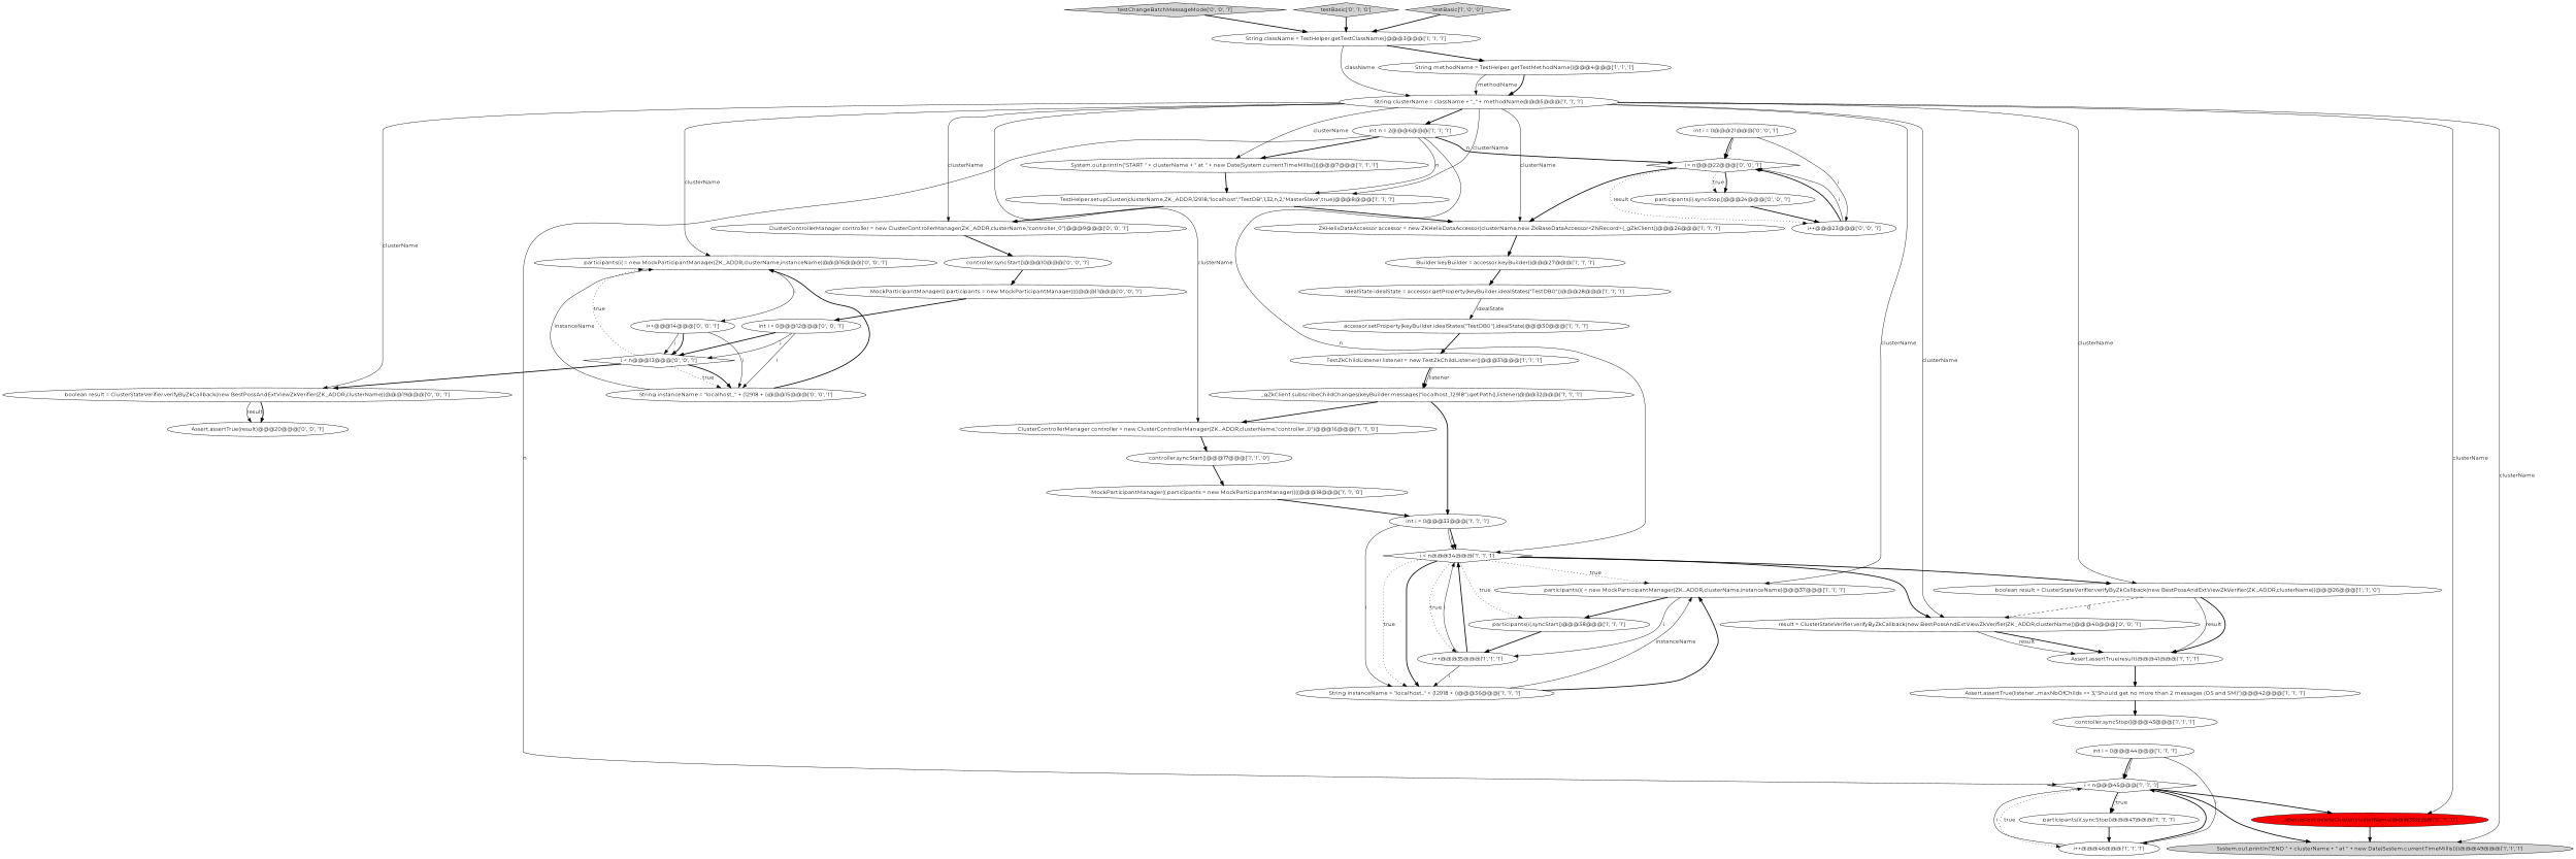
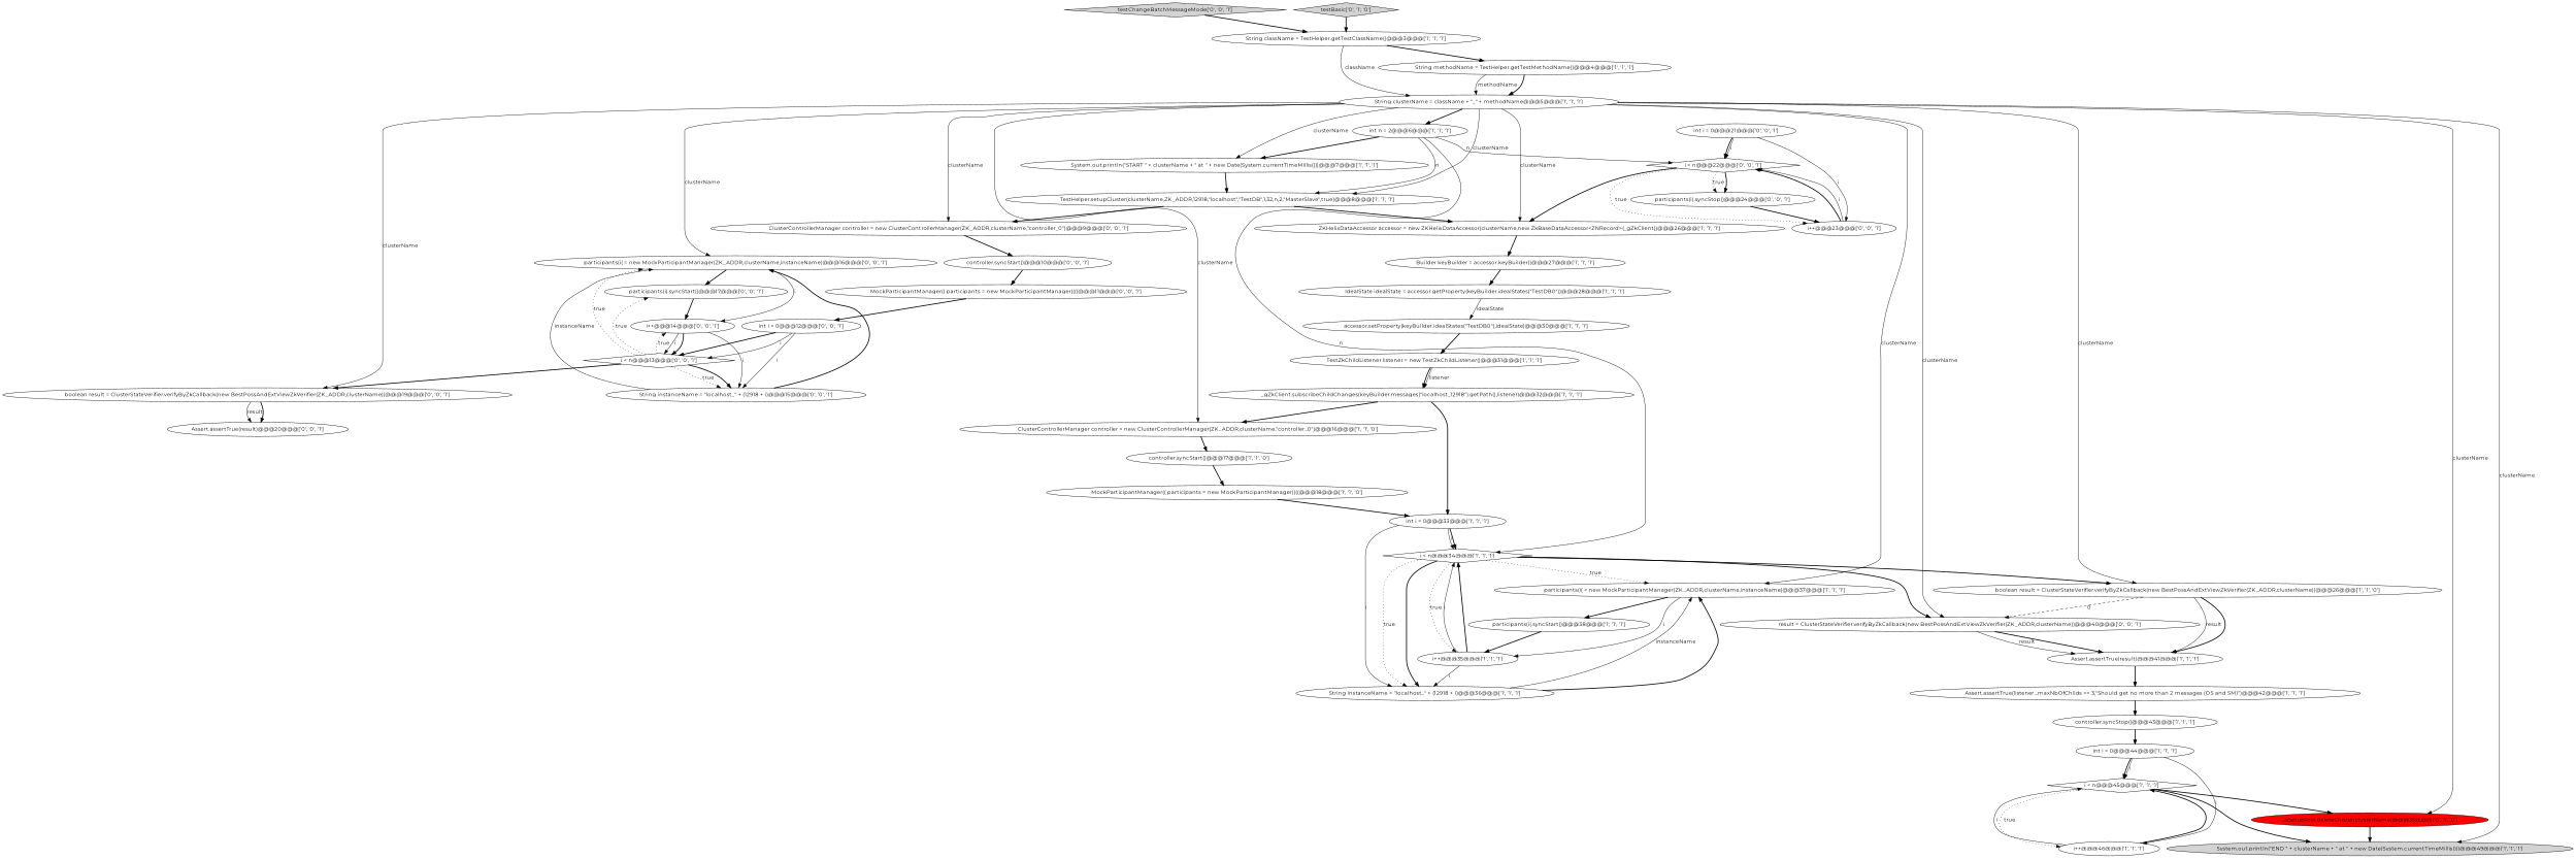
  digraph {
    fontname=Montserrat
    node [fillcolor=white fontname=Montserrat shape=ellipse style=filled]
    edge [fontname=Montserrat style=bold]
    n1 [label="String className = TestHelper.getTestClassName()@@@3@@@['1', '1', '1']"]
    n2 [label="String clusterName = className + \"_\" + methodName@@@5@@@['1', '1', '1']"]
    n3 [label="String methodName = TestHelper.getTestMethodName()@@@4@@@['1', '1', '1']"]
    n4 [label="boolean result = ClusterStateVerifier.verifyByZkCallback(new BestPossAndExtViewZkVerifier(ZK_ADDR,clusterName))@@@19@@@['0', '0', '1']"]
    n5 [label="ZKHelixDataAccessor accessor = new ZKHelixDataAccessor(clusterName,new ZkBaseDataAccessor<ZNRecord>(_gZkClient))@@@26@@@['1', '1', '1']"]
    n6 [label="participants(i( = new MockParticipantManager(ZK_ADDR,clusterName,instanceName)@@@16@@@['0', '0', '1']"]
    n7 [label="ClusterControllerManager controller = new ClusterControllerManager(ZK_ADDR,clusterName,\"controller_0\")@@@9@@@['0', '0', '1']"]
    n8 [label="TestHelper.setupCluster(clusterName,ZK_ADDR,12918,\"localhost\",\"TestDB\",1,32,n,2,\"MasterSlave\",true)@@@8@@@['1', '1', '1']"]
    n9 [label="boolean result = ClusterStateVerifier.verifyByZkCallback(new BestPossAndExtViewZkVerifier(ZK_ADDR,clusterName))@@@26@@@['1', '1', '0']"]
    n10 [fillcolor=red label="_gSetupTool.deleteCluster(clusterName)@@@35@@@['0', '1', '0']"]
    n11 [fillcolor=lightgray label="System.out.println(\"END \" + clusterName + \" at \" + new Date(System.currentTimeMillis()))@@@49@@@['1', '1', '1']"]
    n12 [label="participants(i( = new MockParticipantManager(ZK_ADDR,clusterName,instanceName)@@@37@@@['1', '1', '1']"]
    n13 [label="ClusterControllerManager controller = new ClusterControllerManager(ZK_ADDR,clusterName,\"controller_0\")@@@16@@@['1', '1', '0']"]
    n14 [label="int n = 2@@@6@@@['1', '1', '1']"]
    n15 [label="result = ClusterStateVerifier.verifyByZkCallback(new BestPossAndExtViewZkVerifier(ZK_ADDR,clusterName))@@@40@@@['0', '0', '1']"]
    n16 [label="System.out.println(\"START \" + clusterName + \" at \" + new Date(System.currentTimeMillis()))@@@7@@@['1', '1', '1']"]
    n17 [label="controller.syncStart()@@@17@@@['1', '1', '0']"]
    n18 [label="MockParticipantManager(( participants = new MockParticipantManager((((@@@18@@@['1', '1', '0']"]
    n19 [label="int i = 0@@@33@@@['1', '1', '1']"]
    n20 [fillcolor=lightgray label="testChangeBatchMessageMode['0', '0', '1']" shape=diamond]
    n21 [label="int i = 0@@@44@@@['1', '1', '1']"]
    n22 [label="i < n@@@45@@@['1', '1', '1']" shape=diamond]
    n23 [label="i++@@@46@@@['1', '1', '1']"]
-   n24 [label="participants(i(.syncStop()@@@47@@@['1', '1', '1']"]
    n25 [label="Assert.assertTrue(result)@@@41@@@['1', '1', '1']"]
    n26 [label="Assert.assertTrue(listener._maxNbOfChilds <= 3,\"Should get no more than 2 messages (OS and SM)\")@@@42@@@['1', '1', '1']"]
    n27 [label="controller.syncStop()@@@43@@@['1', '1', '1']"]
    n28 [label="Assert.assertTrue(result)@@@20@@@['0', '0', '1']"]
    n29 [label="i < n@@@22@@@['0', '0', '1']" shape=diamond]
    n30 [label="i++@@@23@@@['0', '0', '1']"]
    n31 [label="participants(i(.syncStop()@@@24@@@['0', '0', '1']"]
    n32 [label="Builder keyBuilder = accessor.keyBuilder()@@@27@@@['1', '1', '1']"]
    n33 [label="accessor.setProperty(keyBuilder.idealStates(\"TestDB0\"),idealState)@@@30@@@['1', '1', '1']"]
    n34 [label="TestZkChildListener listener = new TestZkChildListener()@@@31@@@['1', '1', '1']"]
    n35 [label="MockParticipantManager(( participants = new MockParticipantManager((((@@@11@@@['0', '0', '1']"]
    n36 [label="int i = 0@@@12@@@['0', '0', '1']"]
    n37 [label="i < n@@@13@@@['0', '0', '1']" shape=diamond]
    n38 [label="String instanceName = \"localhost_\" + (12918 + i)@@@15@@@['0', '0', '1']"]
    n39 [fillcolor=lightgray label="testBasic['0', '1', '0']" shape=diamond]
+   n40 [label="participants(i(.syncStart()@@@17@@@['0', '0', '1']"]
    n41 [label="i++@@@14@@@['0', '0', '1']"]
    n42 [label="controller.syncStart()@@@10@@@['0', '0', '1']"]
    n43 [label="participants(i(.syncStart()@@@38@@@['1', '1', '1']"]
    n44 [label="i++@@@35@@@['1', '1', '1']"]
    n45 [label="i < n@@@34@@@['1', '1', '1']" shape=diamond]
    n46 [label="IdealState idealState = accessor.getProperty(keyBuilder.idealStates(\"TestDB0\"))@@@28@@@['1', '1', '1']"]
-   n47 [fillcolor=lightgray label="testBasic['1', '0', '0']" shape=diamond]
    n48 [label="String instanceName = \"localhost_\" + (12918 + i)@@@36@@@['1', '1', '1']"]
    n49 [label="_gZkClient.subscribeChildChanges(keyBuilder.messages(\"localhost_12918\").getPath(),listener)@@@32@@@['1', '1', '1']"]
    n50 [label="int i = 0@@@21@@@['0', '0', '1']"]
    n1 -> n2 [label=className style=solid]
    n1 -> n3
    n2 -> n4 [label=clusterName style=solid]
    n2 -> n5 [label=clusterName style=solid]
    n2 -> n6 [label=clusterName style=solid]
    n2 -> n7 [label=clusterName style=solid]
    n2 -> n8 [label=clusterName style=solid]
    n2 -> n9 [label=clusterName style=solid]
    n2 -> n10 [label=clusterName style=solid]
    n2 -> n11 [label=clusterName style=solid]
    n2 -> n12 [label=clusterName style=solid]
    n2 -> n13 [label=clusterName style=solid]
    n2 -> n14
    n2 -> n15 [label=clusterName style=solid]
    n2 -> n16 [label=clusterName style=solid]
    n3 -> n2
    n3 -> n2 [label=methodName style=solid]
    n4 -> n28 [label=result style=solid]
    n4 -> n28
    n5 -> n32
+   n6 -> n40
    n6 -> n41 [label=i style=solid]
    n7 -> n42
    n8 -> n5
    n8 -> n7
    n9 -> n15 [label=0 style=dashed]
    n9 -> n25 [label=result style=solid]
    n9 -> n25
    n10 -> n11
    n12 -> n43
    n12 -> n44 [label=i style=solid]
    n13 -> n17
    n14 -> n8 [label=n style=solid]
    n14 -> n16
-   n14 -> n22 [label=n style=solid]
-   n14 -> n29 [label=n]
+   n14 -> n29 [label=n style=solid]
    n14 -> n45 [label=n style=solid]
    n15 -> n25
    n15 -> n25 [label=result style=solid]
    n16 -> n8
    n17 -> n18
    n18 -> n19
    n19 -> n45 [label=i style=solid]
    n19 -> n45
    n19 -> n48 [label=i style=solid]
    n20 -> n1
    n21 -> n22 [label=i style=solid]
    n21 -> n22
    n21 -> n23 [label=i style=solid]
    n22 -> n10
    n22 -> n11
    n22 -> n23 [label=true style=dotted]
-   n22 -> n24 [label=true style=dotted]
-   n22 -> n24
    n23 -> n22
    n23 -> n22 [label=i style=solid]
-   n24 -> n23
    n25 -> n26
    n26 -> n27
+   n27 -> n21
    n29 -> n5
-   n29 -> n30 [label=result style=dotted]
+   n29 -> n30 [label=true style=dotted]
    n29 -> n31
    n29 -> n31 [label=true style=dotted]
    n30 -> n29
    n30 -> n29 [label=i style=solid]
    n31 -> n30
    n32 -> n46
    n33 -> n34
    n34 -> n49 [label=listener style=solid]
    n34 -> n49
    n35 -> n36
    n36 -> n37 [label=i style=solid]
    n36 -> n37
    n36 -> n38 [label=i style=solid]
    n37 -> n4
    n37 -> n6 [label=true style=dotted]
    n37 -> n38 [label=true style=dotted]
    n37 -> n38
+   n37 -> n40 [label=true style=dotted]
+   n37 -> n41 [label=true style=dotted]
    n38 -> n6
    n38 -> n6 [label=instanceName style=solid]
    n39 -> n1
+   n40 -> n41
    n41 -> n37
    n41 -> n37 [label=i style=solid]
    n41 -> n38 [label=i style=solid]
    n42 -> n35
    n43 -> n44
    n44 -> n45 [label=i style=solid]
    n44 -> n45
    n44 -> n48 [label=i style=solid]
    n45 -> n9
    n45 -> n12 [label=true style=dotted]
    n45 -> n15
-   n45 -> n43 [label=true style=dotted]
    n45 -> n44 [label=true style=dotted]
    n45 -> n48 [label=true style=dotted]
    n45 -> n48
    n46 -> n33 [label=idealState style=solid]
-   n47 -> n1
    n48 -> n12
    n48 -> n12 [label=instanceName style=solid]
    n49 -> n13
    n49 -> n19
    n50 -> n29
    n50 -> n29 [label=i style=solid]
    n50 -> n30 [label=i style=solid]
  }
